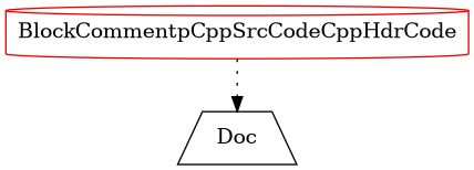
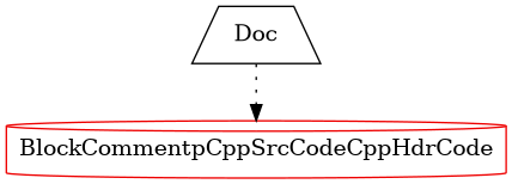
  digraph {
    n1 [color=red2 label=BlockCommentpCppSrcCodeCppHdrCode shape=cylinder]
    Doc [shape=trapezium]
-   n1 -> Doc [color=black style=dotted]
+   Doc -> n1 [color=black style=dotted]
  }
